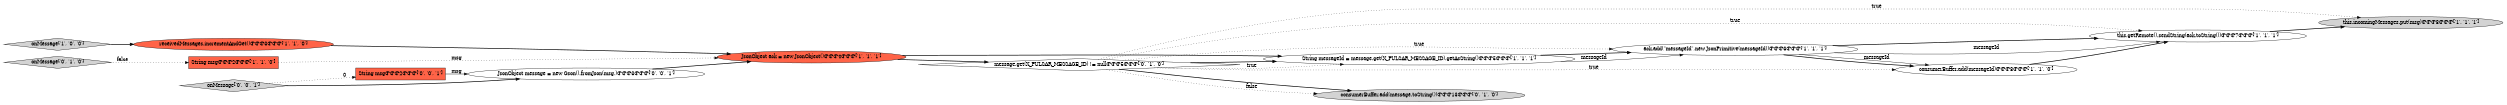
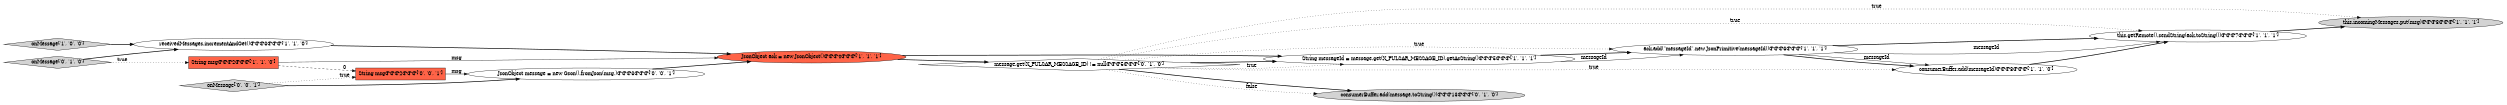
  digraph {
    rankdir=LR
    node [fillcolor=white shape=ellipse style=filled]
    edge [style=bold]
    n1 [fillcolor=lightgray label="onMessage['1', '0', '0']" shape=diamond]
-   n2 [fillcolor=tomato label="receivedMessages.incrementAndGet()@@@3@@@['1', '1', '0']"]
+   n2 [label="receivedMessages.incrementAndGet()@@@3@@@['1', '1', '0']"]
    n3 [fillcolor=tomato label="JsonObject ack = new JsonObject()@@@4@@@['1', '1', '1']"]
    n4 [fillcolor=tomato label="String msg@@@2@@@['1', '1', '0']" shape=box]
    n5 [fillcolor=tomato label="String msg@@@2@@@['0', '0', '1']" shape=box]
    n6 [fillcolor=lightgray label="onMessage['0', '0', '1']" shape=diamond]
    n7 [label="JsonObject message = new Gson().fromJson(msg,)@@@3@@@['0', '0', '1']"]
    n8 [label="message.get(X_PULSAR_MESSAGE_ID) != null@@@5@@@['0', '1', '0']" shape=diamond]
    n9 [label="String messageId = message.get(X_PULSAR_MESSAGE_ID).getAsString()@@@5@@@['1', '1', '1']"]
    n10 [label="ack.add(\"messageId\",new JsonPrimitive(messageId))@@@6@@@['1', '1', '1']"]
    n11 [label="consumerBuffer.add(messageId)@@@8@@@['1', '1', '0']"]
    n12 [label="this.getRemote().sendString(ack.toString())@@@7@@@['1', '1', '1']"]
    n13 [fillcolor=lightgray label="this.incomingMessages.put(msg)@@@8@@@['1', '1', '1']"]
    n14 [fillcolor=lightgray label="consumerBuffer.add(message.toString())@@@13@@@['0', '1', '0']"]
    n15 [fillcolor=lightgray label="onMessage['0', '1', '0']" shape=diamond]
    n1 -> n2
    n2 -> n3
    n3 -> n8
    n3 -> n9
-   n4 -> n3 [label=msg style=dotted]
+   n4 -> n3 [label=msg style=solid]
+   n4 -> n5 [label=0 style=dashed]
    n5 -> n7 [label=msg style=solid]
-   n6 -> n5 [label=0 style=dotted]
+   n6 -> n5 [label=true style=dotted]
    n6 -> n7
    n7 -> n3
    n8 -> n9
    n8 -> n9 [label=true style=dotted]
    n8 -> n10 [label=true style=dotted]
    n8 -> n11 [label=true style=dotted]
    n8 -> n12 [label=true style=dotted]
    n8 -> n13 [label=true style=dotted]
    n8 -> n14
    n8 -> n14 [label=false style=dotted]
    n9 -> n10
    n9 -> n10 [label=messageId style=solid]
    n10 -> n11 [label=messageId style=solid]
    n10 -> n11
    n10 -> n12
    n10 -> n12 [label=messageId style=solid]
    n11 -> n12
    n12 -> n13
-   n15 -> n4 [label=false style=dotted]
+   n15 -> n2
+   n15 -> n4 [label=true style=dotted]
  }
